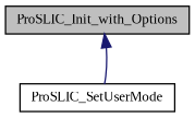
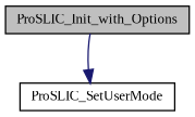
  digraph {
    rankdir=TB
    fontname="Liberation Serif"
    node [color=black fontname="Liberation Serif" fontsize=10 shape=record style=filled]
    n1 [fillcolor=grey75 fontcolor=black height=0.2 label=ProSLIC_Init_with_Options width=0.4]
    n2 [fillcolor=white height=0.2 label=ProSLIC_SetUserMode width=0.4]
-   n2 -> n1 [color=midnightblue fontname="Liberation Serif" fontsize=10 labelfontname=Helvetica labelfontsize=10 style=solid]
+   n1 -> n2 [color=midnightblue fontname="Liberation Serif" fontsize=10 labelfontname=Helvetica labelfontsize=10 style=solid]
  }
